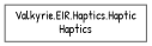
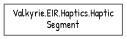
  digraph {
    rankdir=LR
    fontname="Patrick Hand"
-   n1 [color=grey40 fillcolor=white fontname="Patrick Hand" fontsize=10 height=0.2 label="Valkyrie.EIR.Haptics.Haptic\lHaptics" shape=box style=filled width=0.4]
+   n1 [color=grey40 fillcolor=white fontname="Patrick Hand" fontsize=10 height=0.2 label="Valkyrie.EIR.Haptics.Haptic\lSegment" shape=box style=filled width=0.4]
  }
